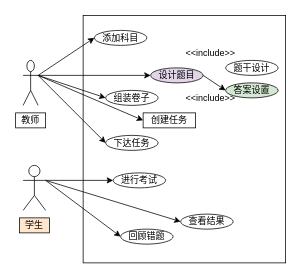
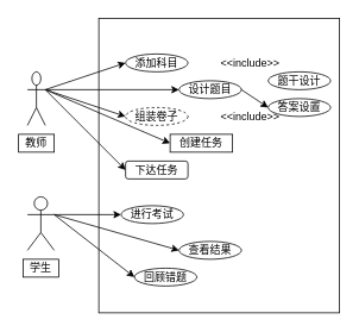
  <mxCell id="0" />
  <mxCell id="1" parent="0" />
  <mxCell id="2" value="Actor" style="shape=umlActor;verticalLabelPosition=bottom;verticalAlign=top;html=1;" vertex="1" parent="1"><mxGeometry x="30" y="80" width="20" height="60" as="geometry" /></mxCell>
  <mxCell id="3" value="Actor" style="shape=umlActor;verticalLabelPosition=bottom;verticalAlign=top;html=1;" vertex="1" parent="1"><mxGeometry x="30" y="220" width="30" height="60" as="geometry" /></mxCell>
  <mxCell id="4" value="教师" style="rounded=0;whiteSpace=wrap;html=1;" vertex="1" parent="1"><mxGeometry x="20" y="150" width="40" height="20" as="geometry" /></mxCell>
- <mxCell id="5" value="学生" style="rounded=0;whiteSpace=wrap;html=1;fillColor=#ffe6cc;" vertex="1" parent="1"><mxGeometry x="25" y="290" width="40" height="20" as="geometry" /></mxCell>
+ <mxCell id="5" value="学生" style="rounded=0;whiteSpace=wrap;html=1;" vertex="1" parent="1"><mxGeometry x="25" y="290" width="40" height="20" as="geometry" /></mxCell>
  <mxCell id="6" value="" style="rounded=0;whiteSpace=wrap;html=1;" vertex="1" parent="1"><mxGeometry x="110" y="20" width="270" height="330" as="geometry" /></mxCell>
- <mxCell id="7" value="设计题目" style="ellipse;whiteSpace=wrap;html=1;fillColor=#e1d5e7;" vertex="1" parent="1"><mxGeometry x="200" y="90" width="70" height="20" as="geometry" /></mxCell>
- <mxCell id="8" value="添加科目" style="ellipse;whiteSpace=wrap;html=1;" vertex="1" parent="1"><mxGeometry x="125" y="40" width="70" height="20" as="geometry" /></mxCell>
- <mxCell id="9" value="组装卷子" style="ellipse;whiteSpace=wrap;html=1;" vertex="1" parent="1"><mxGeometry x="140" y="120" width="70" height="20" as="geometry" /></mxCell>
+ <mxCell id="7" value="设计题目" style="ellipse;whiteSpace=wrap;html=1;" vertex="1" parent="1"><mxGeometry x="200" y="90" width="70" height="20" as="geometry" /></mxCell>
+ <mxCell id="8" value="添加科目" style="ellipse;whiteSpace=wrap;html=1;" vertex="1" parent="1"><mxGeometry x="140" y="60" width="70" height="20" as="geometry" /></mxCell>
+ <mxCell id="9" value="组装卷子" style="ellipse;whiteSpace=wrap;html=1;dashed=1;" vertex="1" parent="1"><mxGeometry x="140" y="120" width="70" height="20" as="geometry" /></mxCell>
  <mxCell id="10" value="创建任务" style="whiteSpace=wrap;html=1;rounded=0;" vertex="1" parent="1"><mxGeometry x="190" y="150" width="70" height="20" as="geometry" /></mxCell>
- <mxCell id="11" value="下达任务" style="ellipse;whiteSpace=wrap;html=1;" vertex="1" parent="1"><mxGeometry x="140" y="180" width="70" height="20" as="geometry" /></mxCell>
- <mxCell id="12" value="查看结果" style="ellipse;whiteSpace=wrap;html=1;" vertex="1" parent="1"><mxGeometry x="240" y="285" width="70" height="20" as="geometry" /></mxCell>
- <mxCell id="13" value="进行考试" style="ellipse;whiteSpace=wrap;html=1;" vertex="1" parent="1"><mxGeometry x="150" y="230" width="70" height="20" as="geometry" /></mxCell>
- <mxCell id="14" value="回顾错题" style="ellipse;whiteSpace=wrap;html=1;" vertex="1" parent="1"><mxGeometry x="160" y="305" width="70" height="20" as="geometry" /></mxCell>
+ <mxCell id="11" value="下达任务" style="whiteSpace=wrap;html=1;rounded=1;" vertex="1" parent="1"><mxGeometry x="140" y="180" width="70" height="20" as="geometry" /></mxCell>
+ <mxCell id="12" value="查看结果" style="ellipse;whiteSpace=wrap;html=1;" vertex="1" parent="1"><mxGeometry x="200" y="270" width="70" height="20" as="geometry" /></mxCell>
+ <mxCell id="13" value="进行考试" style="ellipse;whiteSpace=wrap;html=1;" vertex="1" parent="1"><mxGeometry x="135" y="230" width="70" height="20" as="geometry" /></mxCell>
+ <mxCell id="14" value="回顾错题" style="ellipse;whiteSpace=wrap;html=1;" vertex="1" parent="1"><mxGeometry x="150" y="300" width="70" height="20" as="geometry" /></mxCell>
  <mxCell id="15" value="" style="endArrow=classic;html=1;exitX=1;exitY=0.333;exitDx=0;exitDy=0;exitPerimeter=0;entryX=0;entryY=0.5;entryDx=0;entryDy=0;" edge="1" parent="1" source="2" target="8"><mxGeometry width="50" height="50" relative="1" as="geometry"><mxPoint x="230" y="280" as="sourcePoint" /><mxPoint x="280" y="230" as="targetPoint" /></mxGeometry></mxCell>
  <mxCell id="16" value="" style="endArrow=classic;html=1;entryX=0;entryY=0.5;entryDx=0;entryDy=0;" edge="1" parent="1" target="12"><mxGeometry width="50" height="50" relative="1" as="geometry"><mxPoint x="60" y="240" as="sourcePoint" /><mxPoint x="280" y="230" as="targetPoint" /></mxGeometry></mxCell>
  <mxCell id="17" value="" style="endArrow=classic;html=1;exitX=1;exitY=0.333;exitDx=0;exitDy=0;exitPerimeter=0;entryX=0;entryY=0.5;entryDx=0;entryDy=0;" edge="1" parent="1" source="3" target="13"><mxGeometry width="50" height="50" relative="1" as="geometry"><mxPoint x="230" y="280" as="sourcePoint" /><mxPoint x="280" y="230" as="targetPoint" /></mxGeometry></mxCell>
  <mxCell id="18" value="" style="endArrow=classic;html=1;entryX=0;entryY=0.5;entryDx=0;entryDy=0;" edge="1" parent="1" target="11"><mxGeometry width="50" height="50" relative="1" as="geometry"><mxPoint x="50" y="100" as="sourcePoint" /><mxPoint x="280" y="230" as="targetPoint" /></mxGeometry></mxCell>
  <mxCell id="19" value="" style="endArrow=classic;html=1;entryX=0;entryY=0.5;entryDx=0;entryDy=0;" edge="1" parent="1" target="10"><mxGeometry width="50" height="50" relative="1" as="geometry"><mxPoint x="50" y="100" as="sourcePoint" /><mxPoint x="280" y="230" as="targetPoint" /></mxGeometry></mxCell>
  <mxCell id="20" value="" style="endArrow=classic;html=1;entryX=0;entryY=0.5;entryDx=0;entryDy=0;" edge="1" parent="1" target="9"><mxGeometry width="50" height="50" relative="1" as="geometry"><mxPoint x="50" y="100" as="sourcePoint" /><mxPoint x="130" y="135" as="targetPoint" /></mxGeometry></mxCell>
  <mxCell id="21" value="" style="endArrow=classic;html=1;entryX=0;entryY=0.5;entryDx=0;entryDy=0;" edge="1" parent="1" target="7"><mxGeometry width="50" height="50" relative="1" as="geometry"><mxPoint x="50" y="100" as="sourcePoint" /><mxPoint x="280" y="230" as="targetPoint" /></mxGeometry></mxCell>
  <mxCell id="22" value="" style="endArrow=classic;html=1;entryX=0;entryY=0.5;entryDx=0;entryDy=0;" edge="1" parent="1" target="14"><mxGeometry width="50" height="50" relative="1" as="geometry"><mxPoint x="60" y="240" as="sourcePoint" /><mxPoint x="280" y="230" as="targetPoint" /></mxGeometry></mxCell>
- <mxCell id="23" value="答案设置" style="ellipse;whiteSpace=wrap;html=1;fillColor=#d5e8d4;" vertex="1" parent="1"><mxGeometry x="300" y="110" width="70" height="20" as="geometry" /></mxCell>
+ <mxCell id="23" value="答案设置" style="ellipse;whiteSpace=wrap;html=1;" vertex="1" parent="1"><mxGeometry x="300" y="110" width="70" height="20" as="geometry" /></mxCell>
  <mxCell id="24" value="题干设计" style="ellipse;whiteSpace=wrap;html=1;" vertex="1" parent="1"><mxGeometry x="300" y="80" width="70" height="20" as="geometry" /></mxCell>
  <mxCell id="25" value="" style="endArrow=classic;html=1;entryX=0;entryY=0.5;entryDx=0;entryDy=0;" edge="1" parent="1" target="23"><mxGeometry width="50" height="50" relative="1" as="geometry"><mxPoint x="270" y="100" as="sourcePoint" /><mxPoint x="280" y="150" as="targetPoint" /></mxGeometry></mxCell>
  <mxCell id="26" value="&amp;lt;&amp;lt;include&amp;gt;&amp;gt;" style="text;html=1;strokeColor=none;fillColor=none;align=center;verticalAlign=middle;whiteSpace=wrap;rounded=0;" vertex="1" parent="1"><mxGeometry x="260" y="60" width="40" height="20" as="geometry" /></mxCell>
  <mxCell id="27" value="&amp;lt;&amp;lt;include&amp;gt;&amp;gt;" style="text;html=1;strokeColor=none;fillColor=none;align=center;verticalAlign=middle;whiteSpace=wrap;rounded=0;" vertex="1" parent="1"><mxGeometry x="260" y="120" width="40" height="20" as="geometry" /></mxCell>
